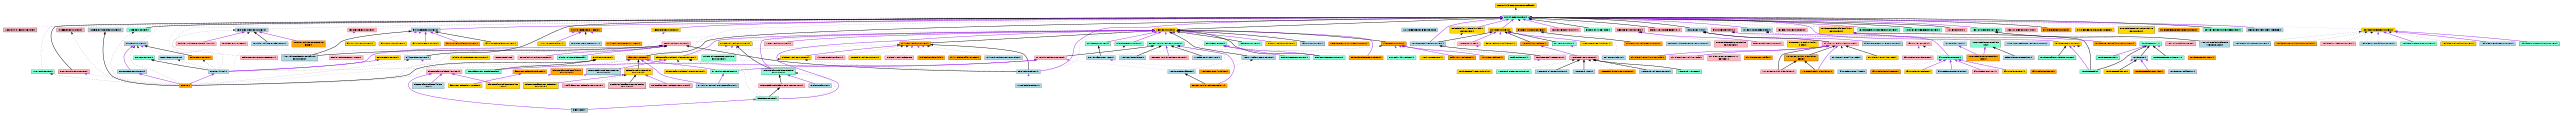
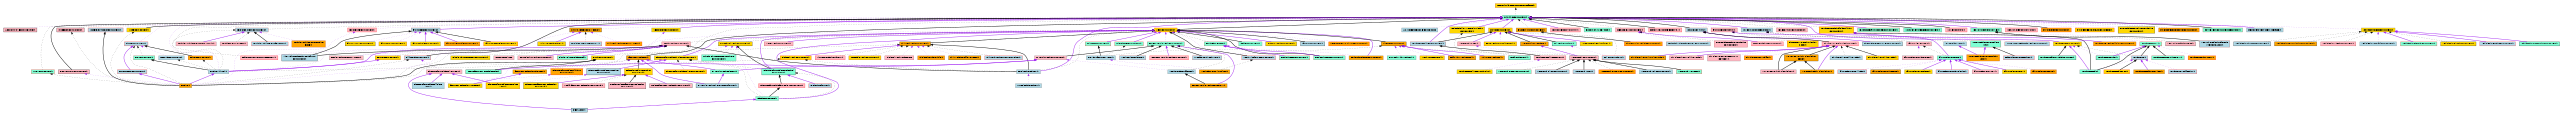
  digraph {
    node [color=gray40 fillcolor=lightblue fontname=Helvetica fontsize=10 shape=box style=filled]
    edge [color=purple dir=back fontname=Helvetica fontsize=10 labelfontname=Helvetica labelfontsize=10 style=bold]
    n1 [color=brown fillcolor=gold fontcolor=black height=0.2 label="ActorPrimitiveComponentInterface.h" width=0.4]
    n2 [fillcolor=aquamarine height=0.2 label="PrimitiveComponent.h" width=0.4]
    n3 [color=black fillcolor=lightpink height=0.2 label="ActorPrimitiveColorHandler.h" width=0.4]
    n4 [color=red fillcolor=aquamarine height=0.2 label="ArrowComponent.h" width=0.4]
    n5 [height=0.2 label="AsyncRegisterLevelContext.cpp" width=0.4]
    n6 [fillcolor=gold height=0.2 label="BakedShallowWaterSimulation\lComponent.h" width=0.4]
    n7 [color=red height=0.2 label="BillboardComponent.h" width=0.4]
    n8 [fillcolor=gold height=0.2 label="BrushComponent.h" width=0.4]
    n9 [fillcolor=orange height=0.2 label="ClusterUnionComponent.h" width=0.4]
    n10 [color=red fillcolor=lightpink height=0.2 label="ComponentCollisionUtil.h" width=0.4]
    n11 [fillcolor=aquamarine height=0.2 label="CustomPhysXPayload.h" width=0.4]
    n12 [color=brown fillcolor=lightpink height=0.2 label="DebugDrawComponent.h" width=0.4]
    n13 [color=black fillcolor=lightpink height=0.2 label="DrawFrustumComponent.h" width=0.4]
    n14 [color=red fillcolor=lightpink height=0.2 label="EditorComponentSourceFactory.h" width=0.4]
    n15 [color=red fillcolor=lightpink height=0.2 label="EditorViewportSelectability.h" width=0.4]
    n16 [height=0.2 label="EngineMinimal.h" width=0.4]
    n17 [height=0.2 label="EngineSharedPCH.h" width=0.4]
    n18 [color=brown height=0.2 label="FloorQueryUtils.h" width=0.4]
    n19 [color=black fillcolor=orange height=0.2 label="GeometrySelector.h" width=0.4]
    n20 [color=brown height=0.2 label="GizmoBaseComponent.h" width=0.4]
    n21 [color=brown fillcolor=lightpink height=0.2 label="GizmoRenderingUtil.h" width=0.4]
    n22 [height=0.2 label="ISMComponentDescriptor.h" width=0.4]
    n23 [color=brown fillcolor=lightpink height=0.2 label="LakeCollisionComponent.h" width=0.4]
    n24 [fillcolor=gold height=0.2 label="LandscapeComponent.h" width=0.4]
    n25 [color=red fillcolor=aquamarine height=0.2 label="LandscapeGizmoRenderComponent.h" width=0.4]
    n26 [color=red fillcolor=gold height=0.2 label="LandscapeHeightfieldCollision\lComponent.h" width=0.4]
    n27 [color=brown height=0.2 label="LandscapeSplinesComponent.h" width=0.4]
    n28 [color=black fillcolor=lightpink height=0.2 label="LineBatchComponent.h" width=0.4]
    n29 [color=red height=0.2 label="MaterialBillboardComponent.h" width=0.4]
    n30 [color=red fillcolor=gold height=0.2 label="MeshComponent.h" width=0.4]
-   n31 [fillcolor=aquamarine height=0.2 label="ModelComponent.h" width=0.4]
+   n31 [fillcolor=gold height=0.2 label="ModelComponent.h" width=0.4]
    n32 [fillcolor=aquamarine height=0.2 label="ModularVehicleBaseComponent.h" width=0.4]
    n33 [color=red fillcolor=lightpink height=0.2 label="MovementUtils.h" width=0.4]
    n34 [color=brown fillcolor=aquamarine height=0.2 label="NetworkPredictionDriver.h" width=0.4]
    n35 [color=red fillcolor=lightpink height=0.2 label="NetworkPredictionPhysics.h" width=0.4]
    n36 [color=brown height=0.2 label="ParticleSystemComponent.h" width=0.4]
    n37 [color=red fillcolor=orange height=0.2 label="PhysicsFieldComponent.h" width=0.4]
    n38 [color=black fillcolor=orange height=0.2 label="PrimitiveSceneProxyDesc.h" width=0.4]
    n39 [color=red height=0.2 label="ShapeComponent.h" width=0.4]
    n40 [color=red fillcolor=gold height=0.2 label="SimpleStreamableAssetManager.h" width=0.4]
    n41 [color=black fillcolor=gold height=0.2 label="SmartObjectContainerRendering\lComponent.h" width=0.4]
    n42 [color=brown fillcolor=orange height=0.2 label="SmartObjectRenderingComponent.h" width=0.4]
    n43 [color=brown fillcolor=gold height=0.2 label="SplineComponent.h" width=0.4]
    n44 [color=brown fillcolor=aquamarine height=0.2 label="SplineMeshComponentDescriptor.h" width=0.4]
    n45 [height=0.2 label="StaticLightingSystemInterface.h" width=0.4]
    n46 [color=red fillcolor=lightpink height=0.2 label="TextRenderComponent.h" width=0.4]
    n47 [fillcolor=gold height=0.2 label="VectorFieldComponent.h" width=0.4]
    n48 [fillcolor=gold height=0.2 label="VehicleSimBaseComponent.h" width=0.4]
    n49 [fillcolor=orange height=0.2 label="Engine.h" width=0.4]
    n50 [color=black fillcolor=lightpink height=0.2 label="WaterBodyComponent.h" width=0.4]
    n51 [fillcolor=lightpink height=0.2 label="ChaosDeformableSolverActor.h" width=0.4]
    n52 [color=black fillcolor=aquamarine height=0.2 label="SceneGeometrySpatialCache.h" width=0.4]
    n53 [color=red fillcolor=orange height=0.2 label="ClusterUnionVehicleComponent.h" width=0.4]
    n54 [color=red fillcolor=lightpink height=0.2 label="EQSRenderingComponent.h" width=0.4]
    n55 [color=brown height=0.2 label="PathedPhysicsDebugDrawComponent.h" width=0.4]
    n56 [color=brown fillcolor=lightpink height=0.2 label="SmartObjectDebugRendering\lComponent.h" width=0.4]
    n57 [height=0.2 label="UnrealEdSharedPCH.h" width=0.4]
    n58 [color=black height=0.2 label="ChaosCharacterMoverComponent.h" width=0.4]
    n59 [color=red fillcolor=gold height=0.2 label="CharacterMoverSimulation\lTypes.h" width=0.4]
    n60 [color=red fillcolor=lightpink height=0.2 label="PhysicsMoverSimulationTypes.h" width=0.4]
    n61 [color=black height=0.2 label="DynamicMeshPolygroupTransformer.h" width=0.4]
    n62 [fillcolor=aquamarine height=0.2 label="DynamicMeshSelector.h" width=0.4]
    n63 [fillcolor=orange height=0.2 label="GeometrySelectionChanges.h" width=0.4]
    n64 [fillcolor=gold height=0.2 label="GeometrySelectionManager.h" width=0.4]
    n65 [color=brown fillcolor=gold height=0.2 label="SelectionEditInteractive\lCommand.h" width=0.4]
    n66 [color=black fillcolor=gold height=0.2 label="GizmoArrowComponent.h" width=0.4]
    n67 [color=brown fillcolor=gold height=0.2 label="GizmoBoxComponent.h" width=0.4]
    n68 [fillcolor=gold height=0.2 label="GizmoCircleComponent.h" width=0.4]
    n69 [color=brown fillcolor=orange height=0.2 label="GizmoLineHandleComponent.h" width=0.4]
    n70 [color=red fillcolor=gold height=0.2 label="GizmoRectangleComponent.h" width=0.4]
    n71 [color=black height=0.2 label="ViewAdjustedStaticMeshGizmo\lComponent.h" width=0.4]
    n72 [fillcolor=aquamarine height=0.2 label="GizmoElementBase.h" width=0.4]
    n73 [fillcolor=lightpink height=0.2 label="GizmoViewContext.h" width=0.4]
    n74 [color=brown height=0.2 label="HLODInstancedStaticMeshComponent.h" width=0.4]
    n75 [height=0.2 label="ISMPartitionActor.h" width=0.4]
    n76 [color=brown fillcolor=aquamarine height=0.2 label="InstancedPlacementClient\lInfo.h" width=0.4]
    n77 [color=brown height=0.2 label="Landscape.h" width=0.4]
    n78 [fillcolor=aquamarine height=0.2 label="LandscapeEdit.h" width=0.4]
    n79 [color=black fillcolor=aquamarine height=0.2 label="LandscapeGrassWeightExporter.h" width=0.4]
    n80 [color=black fillcolor=aquamarine height=0.2 label="LandscapeRender.h" width=0.4]
    n81 [color=brown fillcolor=orange height=0.2 label="LandscapeMeshCollisionComponent.h" width=0.4]
    n82 [color=red fillcolor=aquamarine height=0.2 label="LandscapeProxy.h" width=0.4]
    n83 [color=brown fillcolor=lightpink height=0.2 label="LandscapeSplineSegment.h" width=0.4]
    n84 [color=brown fillcolor=aquamarine height=0.2 label="BaseDynamicMeshComponent.h" width=0.4]
    n85 [color=brown fillcolor=aquamarine height=0.2 label="BasicElementSet.h" width=0.4]
    n86 [color=red fillcolor=aquamarine height=0.2 label="BasicLineSetComponent.h" width=0.4]
    n87 [color=brown fillcolor=aquamarine height=0.2 label="BasicPointSetComponent.h" width=0.4]
    n88 [fillcolor=orange height=0.2 label="BasicTriangleSetComponent.h" width=0.4]
    n89 [fillcolor=aquamarine height=0.2 label="CableComponent.h" width=0.4]
    n90 [fillcolor=gold height=0.2 label="ChaosDeformablePhysicsComponent.h" width=0.4]
    n91 [color=black fillcolor=aquamarine height=0.2 label="ChaosDeformableTetrahedral\lComponent.h" width=0.4]
    n92 [fillcolor=aquamarine height=0.2 label="FleshComponent.h" width=0.4]
    n93 [color=black fillcolor=gold height=0.2 label="CustomMeshComponent.h" width=0.4]
    n94 [color=black height=0.2 label="GroomComponent.h" width=0.4]
    n95 [color=red fillcolor=orange height=0.2 label="HeterogeneousVolumeComponent.h" width=0.4]
    n96 [color=black fillcolor=orange height=0.2 label="LineSetComponent.h" width=0.4]
    n97 [color=red height=0.2 label="MeshWireframeComponent.h" width=0.4]
    n98 [color=red fillcolor=aquamarine height=0.2 label="PointSetComponent.h" width=0.4]
    n99 [color=black fillcolor=gold height=0.2 label="ProceduralMeshComponent.h" width=0.4]
    n100 [color=black fillcolor=orange height=0.2 label="SkinnedMeshComponent.h" width=0.4]
    n101 [color=brown fillcolor=lightpink height=0.2 label="StaticMeshComponent.h" width=0.4]
    n102 [color=red fillcolor=aquamarine height=0.2 label="TriangleSetComponent.h" width=0.4]
    n103 [color=brown fillcolor=lightpink height=0.2 label="WaterMeshComponent.h" width=0.4]
    n104 [color=brown height=0.2 label="NetworkPredictionGeneric\lKinematicActor.h" width=0.4]
    n105 [color=black fillcolor=lightpink height=0.2 label="NetworkPredictionTrace.h" width=0.4]
    n106 [fillcolor=lightpink height=0.2 label="ParticleEventManager.h" width=0.4]
    n107 [color=red height=0.2 label="ParticleModuleEventGenerator.h" width=0.4]
    n108 [color=brown fillcolor=orange height=0.2 label="ParticleModuleEventReceiver\lBase.h" width=0.4]
    n109 [fillcolor=lightpink height=0.2 label="ParticleModuleParameterDynamic.h" width=0.4]
    n110 [fillcolor=lightpink height=0.2 label="StaticMeshSceneProxyDesc.h" width=0.4]
    n111 [color=black fillcolor=gold height=0.2 label="AnimNextDebugDraw.h" width=0.4]
    n112 [color=red height=0.2 label="ParticleSystemSceneProxy.h" width=0.4]
    n113 [color=red fillcolor=orange height=0.2 label="SkinnedMeshSceneProxyDesc.h" width=0.4]
    n114 [color=brown fillcolor=aquamarine height=0.2 label="BoxComponent.h" width=0.4]
    n115 [height=0.2 label="CapsuleComponent.h" width=0.4]
    n116 [color=red height=0.2 label="PostProcessComponent.h" width=0.4]
    n117 [color=brown fillcolor=orange height=0.2 label="SphereComponent.h" width=0.4]
    n118 [color=brown fillcolor=gold height=0.2 label="BaseMeshFromSplinesTool.h" width=0.4]
    n119 [color=black fillcolor=aquamarine height=0.2 label="PolyPathFunctions.h" width=0.4]
    n120 [color=red height=0.2 label="PolygonFunctions.h" width=0.4]
    n121 [fillcolor=gold height=0.2 label="VPCameraBlueprintLibrary.h" width=0.4]
    n122 [color=brown fillcolor=lightpink height=0.2 label="WaterBodyTypes.h" width=0.4]
    n123 [color=black fillcolor=orange height=0.2 label="WaterSplineMetadata.h" width=0.4]
    n124 [height=0.2 label="VehicleSimAerofoilComponent.h" width=0.4]
    n125 [color=red fillcolor=aquamarine height=0.2 label="VehicleSimChassisComponent.h" width=0.4]
    n126 [color=black fillcolor=gold height=0.2 label="VehicleSimClutchComponent.h" width=0.4]
    n127 [color=red height=0.2 label="VehicleSimEngineComponent.h" width=0.4]
    n128 [color=black fillcolor=aquamarine height=0.2 label="VehicleSimSuspensionComponent.h" width=0.4]
    n129 [color=black height=0.2 label="VehicleSimThrusterComponent.h" width=0.4]
    n130 [color=black fillcolor=orange height=0.2 label="VehicleSimTransmissionComponent.h" width=0.4]
    n131 [color=brown fillcolor=lightpink height=0.2 label="VehicleSimWheelComponent.h" width=0.4]
    n132 [color=brown height=0.2 label="WaterBodyActor.h" width=0.4]
    n133 [color=red fillcolor=orange height=0.2 label="WaterBodyCustomComponent.h" width=0.4]
    n134 [height=0.2 label="WaterBodyLakeComponent.h" width=0.4]
    n135 [color=red fillcolor=aquamarine height=0.2 label="WaterBodyManager.h" width=0.4]
    n136 [color=brown fillcolor=aquamarine height=0.2 label="WaterBodyOceanComponent.h" width=0.4]
    n137 [color=brown height=0.2 label="WaterBodyRiverComponent.h" width=0.4]
    n138 [height=0.2 label="ChaosDeformableCollisions\lActor.h" width=0.4]
    n139 [color=brown fillcolor=gold height=0.2 label="ChaosDeformableConstraints\lActor.h" width=0.4]
    n140 [color=black height=0.2 label="FleshActor.h" width=0.4]
    n141 [fillcolor=lightpink height=0.2 label="MoverNetworkPhysicsLiaison.h" width=0.4]
    n142 [color=black fillcolor=orange height=0.2 label="MoverNetworkPhysicsLiaison\lBase.h" width=0.4]
    n143 [fillcolor=orange height=0.2 label="MoverPathedPhysicsLiaison.h" width=0.4]
    n144 [height=0.2 label="PhysicsDrivenFallingMode.h" width=0.4]
    n145 [color=brown fillcolor=gold height=0.2 label="PhysicsDrivenFlyingMode.h" width=0.4]
    n146 [color=black fillcolor=orange height=0.2 label="PhysicsDrivenSwimmingMode.h" width=0.4]
    n147 [color=brown fillcolor=lightpink height=0.2 label="PhysicsDrivenWalkingMode.h" width=0.4]
    n148 [fillcolor=lightpink height=0.2 label="PhysicsMoverManagerAsync\lCallback.h" width=0.4]
    n149 [color=red fillcolor=orange height=0.2 label="PhysicsStanceModifier.h" width=0.4]
    n150 [color=black fillcolor=lightpink height=0.2 label="DeleteGeometrySelectionCommand.h" width=0.4]
    n151 [color=black fillcolor=gold height=0.2 label="DisconnectGeometrySelection\lCommand.h" width=0.4]
    n152 [color=brown fillcolor=lightpink height=0.2 label="ModifyGeometrySelectionCommand.h" width=0.4]
    n153 [color=black fillcolor=lightpink height=0.2 label="RetriangulateGeometrySelection\lCommand.h" width=0.4]
    n154 [fillcolor=lightpink height=0.2 label="GizmoElementArrow.h" width=0.4]
    n155 [fillcolor=gold height=0.2 label="GizmoElementBox.h" width=0.4]
    n156 [color=brown fillcolor=orange height=0.2 label="GizmoElementCone.h" width=0.4]
    n157 [color=red height=0.2 label="GizmoElementCylinder.h" width=0.4]
    n158 [color=black fillcolor=orange height=0.2 label="GizmoElementLineBase.h" width=0.4]
    n159 [fillcolor=gold height=0.2 label="GizmoElementSphere.h" width=0.4]
    n160 [color=red height=0.2 label="GizmoElementTriangleList.h" width=0.4]
    n161 [fillcolor=lightpink height=0.2 label="GizmoElementHitTargets.h" width=0.4]
    n162 [color=brown fillcolor=orange height=0.2 label="InstancedPlacementPartition\lActor.h" width=0.4]
    n163 [color=red height=0.2 label="EditorPlacementSettings.h" width=0.4]
    n164 [color=red fillcolor=gold height=0.2 label="LandscapeEditLayer.h" width=0.4]
    n165 [fillcolor=orange height=0.2 label="LandscapeEditorServices.h" width=0.4]
    n166 [color=red height=0.2 label="LandscapeNotification.h" width=0.4]
    n167 [color=brown fillcolor=aquamarine height=0.2 label="LandscapeStreamingProxy.h" width=0.4]
    n168 [color=red fillcolor=orange height=0.2 label="LandscapeSubsystem.h" width=0.4]
    n169 [fillcolor=gold height=0.2 label="LandscapeSplineControlPoint.h" width=0.4]
    n170 [fillcolor=orange height=0.2 label="BaseDynamicMeshSceneProxy.h" width=0.4]
    n171 [fillcolor=lightpink height=0.2 label="DynamicMeshComponent.h" width=0.4]
    n172 [height=0.2 label="MeshRenderBufferSet.h" width=0.4]
    n173 [color=brown height=0.2 label="MeshSculptToolBase.h" width=0.4]
    n174 [color=red fillcolor=lightpink height=0.2 label="OctreeDynamicMeshComponent.h" width=0.4]
    n175 [color=brown height=0.2 label="UVEditorToolMeshInput.h" width=0.4]
    n176 [color=red fillcolor=orange height=0.2 label="ChaosDeformableCollisions\lComponent.h" width=0.4]
    n177 [color=black height=0.2 label="ChaosDeformableConstraints\lComponent.h" width=0.4]
    n178 [color=red fillcolor=gold height=0.2 label="ChaosDeformableSolverComponent.h" width=0.4]
    n179 [color=red fillcolor=lightpink height=0.2 label="ChaosDeformableGameplayComponent.h" width=0.4]
    n180 [color=red height=0.2 label="DIFleshDeformer.h" width=0.4]
    n181 [color=black fillcolor=aquamarine height=0.2 label="CSGMeshesTool.h" width=0.4]
    n182 [fillcolor=aquamarine height=0.2 label="CutMeshWithMeshTool.h" width=0.4]
    n183 [color=brown fillcolor=gold height=0.2 label="MeshInspectorTool.h" width=0.4]
    n184 [height=0.2 label="PreviewGeometryActor.h" width=0.4]
    n185 [color=black fillcolor=orange height=0.2 label="SelfUnionMeshesTool.h" width=0.4]
    n186 [fillcolor=orange height=0.2 label="VolumeToMeshTool.h" width=0.4]
    n187 [fillcolor=orange height=0.2 label="MeshElementsVisualizer.h" width=0.4]
    n188 [fillcolor=aquamarine height=0.2 label="DisplayClusterStageIsosphere\lComponent.h" width=0.4]
    n189 [color=red fillcolor=lightpink height=0.2 label="KismetRenderingLibrary.h" width=0.4]
    n190 [color=brown fillcolor=gold height=0.2 label="PoseableMeshComponent.h" width=0.4]
    n191 [color=red fillcolor=gold height=0.2 label="SkeletalMeshComponent.h" width=0.4]
    n192 [color=brown fillcolor=lightpink height=0.2 label="SkeletalMeshUpdate.cpp" width=0.4]
    n193 [color=brown fillcolor=orange height=0.2 label="SkeletalRenderPublic.h" width=0.4]
    n194 [color=black fillcolor=orange height=0.2 label="SkinWeightProfileManager.h" width=0.4]
    n195 [color=red height=0.2 label="SkinnedMeshComponentHelper.h" width=0.4]
    n196 [color=brown fillcolor=gold height=0.2 label="CameraComponent.h" width=0.4]
    n197 [fillcolor=lightpink height=0.2 label="ControlPointMeshComponent.h" width=0.4]
    n198 [color=red fillcolor=aquamarine height=0.2 label="DisplayClusterObjectRef.h" width=0.4]
    n199 [fillcolor=gold height=0.2 label="DisplayClusterScreenComponent.h" width=0.4]
    n200 [fillcolor=lightpink height=0.2 label="FractureTool.cpp" width=0.4]
    n1 -> n2 [color=black style=dotted]
    n2 -> n3 [style=dotted]
    n2 -> n4 [color=black style=dotted]
    n2 -> n5 [style=dotted]
    n2 -> n6
    n2 -> n7 [color=black]
    n2 -> n8 [color=black style=dotted]
    n2 -> n9 [color=black style=dotted]
    n2 -> n10
    n2 -> n11 [color=black]
    n2 -> n12 [color=black style=dotted]
    n2 -> n13 [color=black]
    n2 -> n14 [color=black style=dotted]
    n2 -> n15 [color=black]
    n2 -> n16 [style=dotted]
    n2 -> n17
    n2 -> n18 [color=black]
    n2 -> n19 [color=black]
    n2 -> n20
    n2 -> n21 [style=dotted]
    n2 -> n22
    n2 -> n23 [color=black style=dotted]
    n2 -> n24
    n2 -> n25
    n2 -> n26 [color=black style=dotted]
    n2 -> n27
    n2 -> n28 [color=black style=dotted]
    n2 -> n29 [style=dotted]
    n2 -> n30 [color=black]
    n2 -> n31 [color=black]
    n2 -> n32 [color=black]
    n2 -> n33 [color=black]
    n2 -> n34
    n2 -> n35 [style=dotted]
    n2 -> n36 [color=black style=dotted]
    n2 -> n37 [color=black]
    n2 -> n38 [style=dotted]
    n2 -> n39 [style=dotted]
    n2 -> n40 [style=dotted]
    n2 -> n41 [style=dotted]
    n2 -> n42 [color=black style=dotted]
    n2 -> n43
    n2 -> n44 [color=black]
    n2 -> n45
    n2 -> n46 [style=dotted]
    n2 -> n47
    n2 -> n48 [style=dotted]
    n4 -> n49 [color=black style=dotted]
    n6 -> n50 [color=black style=dotted]
    n7 -> n49 [color=black style=dotted]
    n7 -> n51 [style=dotted]
    n8 -> n49 [color=black]
    n8 -> n52 [color=black]
    n9 -> n53 [color=black]
    n12 -> n54
    n12 -> n55 [style=dotted]
    n12 -> n56 [color=black style=dotted]
    n13 -> n49 [style=dotted]
    n16 -> n49
    n17 -> n57 [style=dotted]
    n18 -> n58
    n18 -> n59 [color=black style=dotted]
    n18 -> n60 [color=black]
    n19 -> n61
    n19 -> n62
    n19 -> n63 [color=black style=dotted]
    n19 -> n64 [style=dotted]
    n19 -> n65 [color=black]
    n20 -> n66 [style=dotted]
    n20 -> n67 [style=dotted]
    n20 -> n68
    n20 -> n69
    n20 -> n70 [color=black]
    n20 -> n71 [color=black]
    n21 -> n72
    n21 -> n73 [color=black style=dotted]
    n22 -> n74 [style=dotted]
    n22 -> n75 [color=black style=dotted]
    n22 -> n76 [color=black style=dotted]
    n24 -> n77 [color=black style=dotted]
    n24 -> n78
    n24 -> n79 [color=black]
    n24 -> n80 [style=dotted]
    n26 -> n78 [color=black]
    n26 -> n81
    n26 -> n82 [style=dotted]
    n27 -> n83 [color=black]
    n28 -> n49 [color=black style=dotted]
    n29 -> n49 [color=black]
    n30 -> n16 [style=dotted]
    n30 -> n17 [color=black style=dotted]
    n30 -> n84 [style=dotted]
    n30 -> n85 [color=black style=dotted]
    n30 -> n86 [style=dotted]
    n30 -> n87 [color=black]
    n30 -> n88
    n30 -> n89 [color=black]
    n30 -> n90
    n30 -> n91
    n30 -> n92
    n30 -> n93
    n30 -> n94 [color=black]
    n30 -> n95 [style=dotted]
    n30 -> n96 [color=black]
    n30 -> n97 [color=black]
    n30 -> n98
    n30 -> n99 [color=black style=dotted]
    n30 -> n100 [color=black]
    n30 -> n101 [color=black style=dotted]
    n30 -> n102
    n30 -> n103
    n31 -> n49 [color=black style=dotted]
    n34 -> n104 [color=black]
    n34 -> n105 [color=black style=dotted]
    n36 -> n16 [color=black style=dotted]
    n36 -> n106 [color=black style=dotted]
    n36 -> n107 [color=black]
-   n36 -> n108
+   n36 -> n108 [style=dotted]
    n36 -> n109
    n38 -> n110 [style=dotted]
    n38 -> n111
    n38 -> n112 [color=black style=dotted]
    n38 -> n113 [style=dotted]
    n39 -> n49 [color=black style=dotted]
    n39 -> n114 [color=black style=dotted]
    n39 -> n115 [style=dotted]
    n39 -> n116
    n39 -> n117 [color=black]
    n43 -> n27 [color=black]
    n43 -> n118 [style=dotted]
    n43 -> n119 [color=black]
    n43 -> n120 [color=black style=dotted]
    n43 -> n121
    n43 -> n122
    n43 -> n123 [color=black]
    n46 -> n49 [style=dotted]
    n47 -> n49 [style=dotted]
    n48 -> n124 [style=dotted]
    n48 -> n125
    n48 -> n126 [color=black style=dotted]
    n48 -> n127
    n48 -> n128
    n48 -> n129 [color=black style=dotted]
    n48 -> n130 [color=black style=dotted]
    n48 -> n131 [color=black style=dotted]
    n50 -> n132 [color=black]
    n50 -> n133 [color=black style=dotted]
    n50 -> n134 [color=black]
    n50 -> n135 [color=black]
    n50 -> n136 [color=black style=dotted]
    n50 -> n137 [color=black]
    n51 -> n138
    n51 -> n139
    n51 -> n140
    n60 -> n141 [color=black]
    n60 -> n142 [color=black]
    n60 -> n143
    n60 -> n144 [color=black style=dotted]
    n60 -> n145 [color=black]
    n60 -> n146
    n60 -> n147
    n60 -> n148 [style=dotted]
    n60 -> n149 [style=dotted]
    n62 -> n61
    n63 -> n64
    n65 -> n150
    n65 -> n151
    n65 -> n152 [color=black style=dotted]
    n65 -> n153 [color=black]
    n72 -> n154
    n72 -> n155
    n72 -> n156 [style=dotted]
    n72 -> n157 [style=dotted]
    n72 -> n158 [style=dotted]
    n72 -> n159
    n72 -> n160
    n73 -> n72 [color=black style=dotted]
    n73 -> n161 [style=dotted]
    n75 -> n162
    n76 -> n162
    n76 -> n163 [color=black]
    n77 -> n78 [style=dotted]
    n77 -> n164 [color=black]
    n77 -> n165
    n77 -> n166 [style=dotted]
    n82 -> n77 [color=black]
    n82 -> n78 [color=black]
    n82 -> n80
    n82 -> n167 [color=black]
    n82 -> n168 [style=dotted]
    n83 -> n169 [style=dotted]
    n84 -> n170
    n84 -> n171 [color=black]
    n84 -> n172 [color=black style=dotted]
    n84 -> n173 [color=black]
    n84 -> n174
    n84 -> n175 [color=black]
    n85 -> n86
    n85 -> n87
    n85 -> n88 [style=dotted]
    n90 -> n91 [color=black style=dotted]
    n90 -> n92 [color=black style=dotted]
    n90 -> n176 [style=dotted]
    n90 -> n177
    n90 -> n178 [color=black style=dotted]
    n91 -> n92 [color=black style=dotted]
    n91 -> n179 [color=black]
    n91 -> n180
    n92 -> n140
    n96 -> n181 [color=black style=dotted]
    n96 -> n182 [style=dotted]
    n96 -> n183 [style=dotted]
    n96 -> n184 [color=black style=dotted]
    n96 -> n185
    n96 -> n186
    n97 -> n187 [color=black style=dotted]
    n98 -> n184 [color=black]
    n99 -> n90 [style=dotted]
    n99 -> n91 [color=black]
    n99 -> n92 [style=dotted]
    n99 -> n188 [style=dotted]
    n100 -> n17 [color=black]
    n100 -> n49 [color=black style=dotted]
    n100 -> n189 [color=black style=dotted]
    n100 -> n190 [color=black style=dotted]
    n100 -> n191
    n100 -> n192 [style=dotted]
    n100 -> n193 [style=dotted]
    n100 -> n194 [style=dotted]
    n100 -> n195 [color=black style=dotted]
    n101 -> n14 [style=dotted]
    n101 -> n16
    n101 -> n17 [color=black]
    n101 -> n49 [color=black style=dotted]
    n101 -> n71 [color=black]
    n101 -> n110 [style=dotted]
    n101 -> n196 [color=black style=dotted]
    n101 -> n197
    n101 -> n198
    n101 -> n199 [color=black style=dotted]
    n101 -> n200 [color=black style=dotted]
    n102 -> n184 [color=black style=dotted]
    n114 -> n16 [color=black]
    n115 -> n16 [color=black style=dotted]
    n116 -> n49
    n117 -> n16 [color=black style=dotted]
    n119 -> n120 [style=dotted]
    n122 -> n50 [style=dotted]
    n123 -> n50
    n142 -> n141 [color=black]
    n142 -> n143 [color=black]
    n171 -> n52
    n171 -> n62
    n171 -> n172 [style=dotted]
    n172 -> n170 [color=black]
    n176 -> n138 [style=dotted]
    n177 -> n139 [style=dotted]
    n179 -> n92 [color=black]
    n184 -> n187 [style=dotted]
    n191 -> n16 [color=black style=dotted]
    n191 -> n17 [color=black style=dotted]
    n196 -> n16
  }
